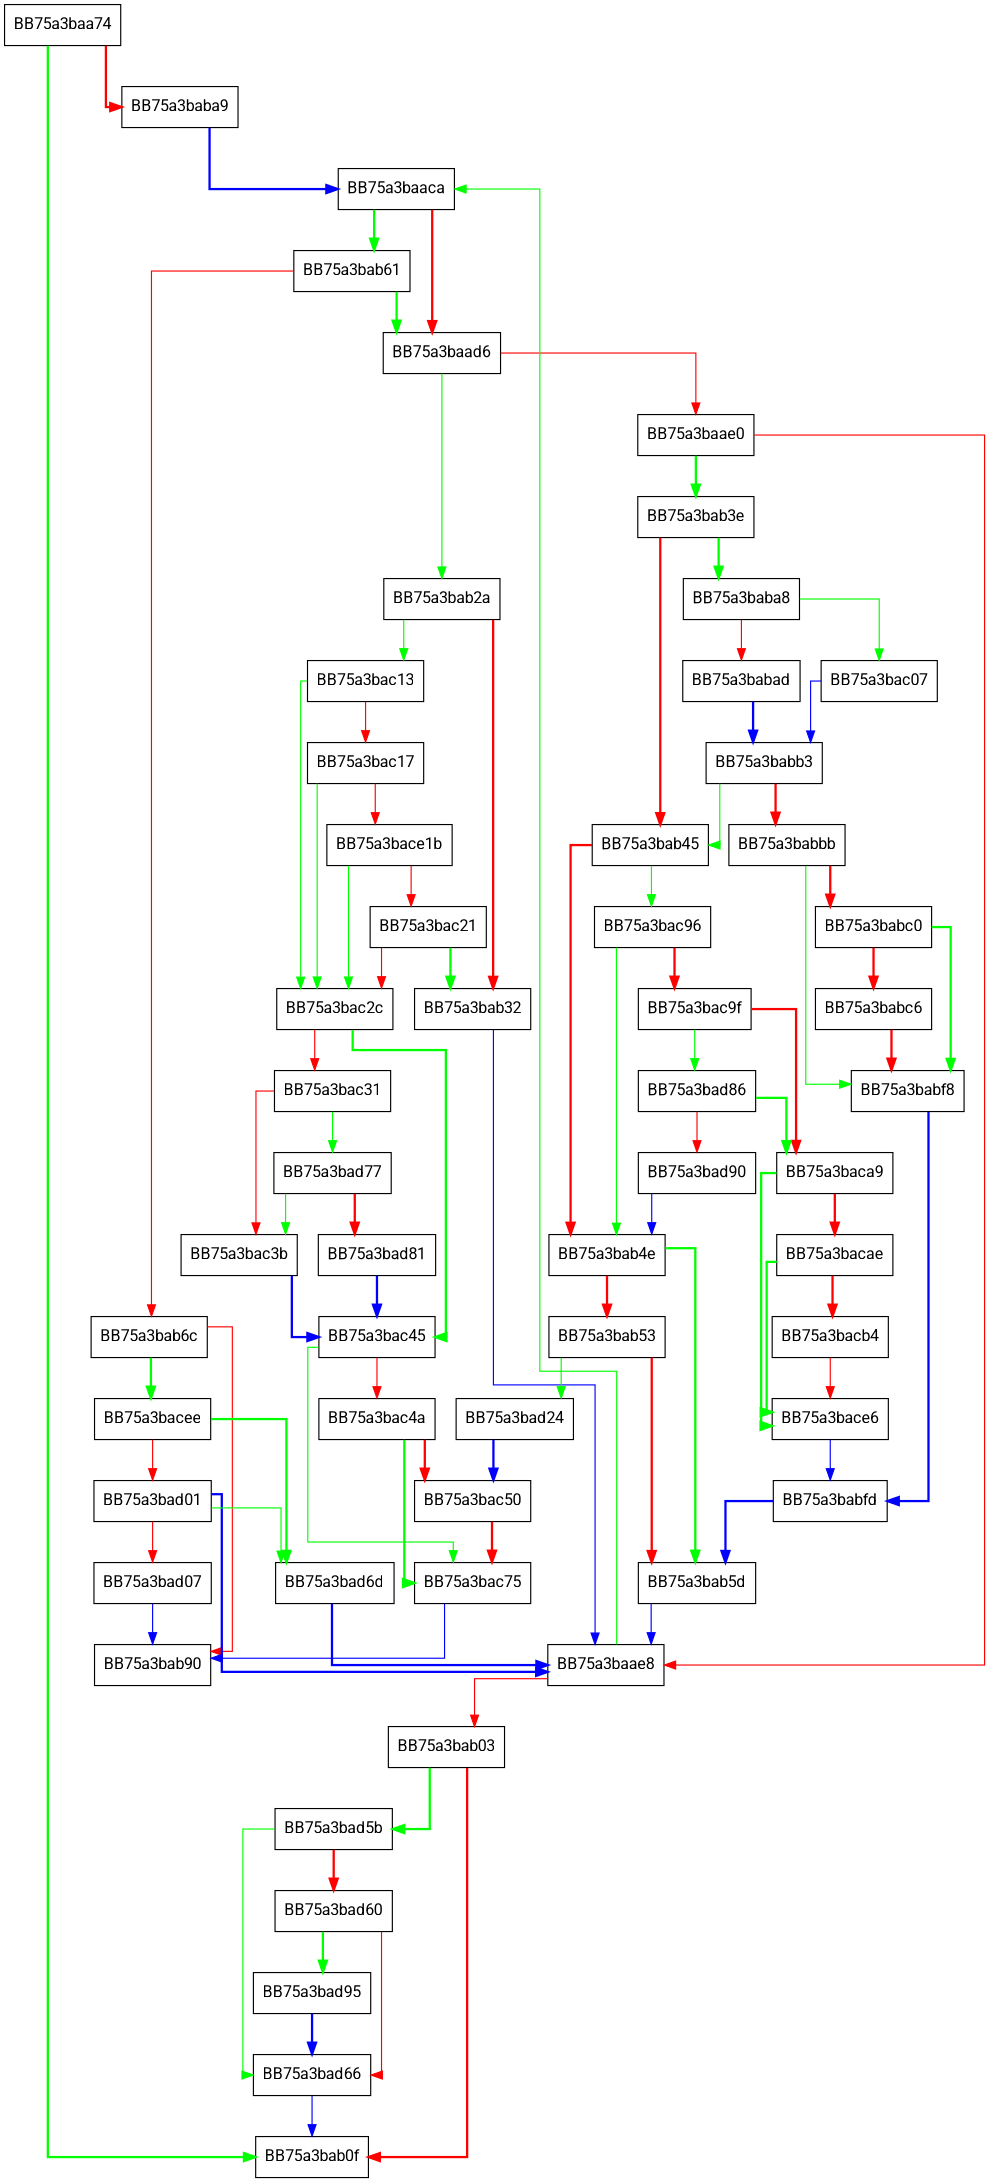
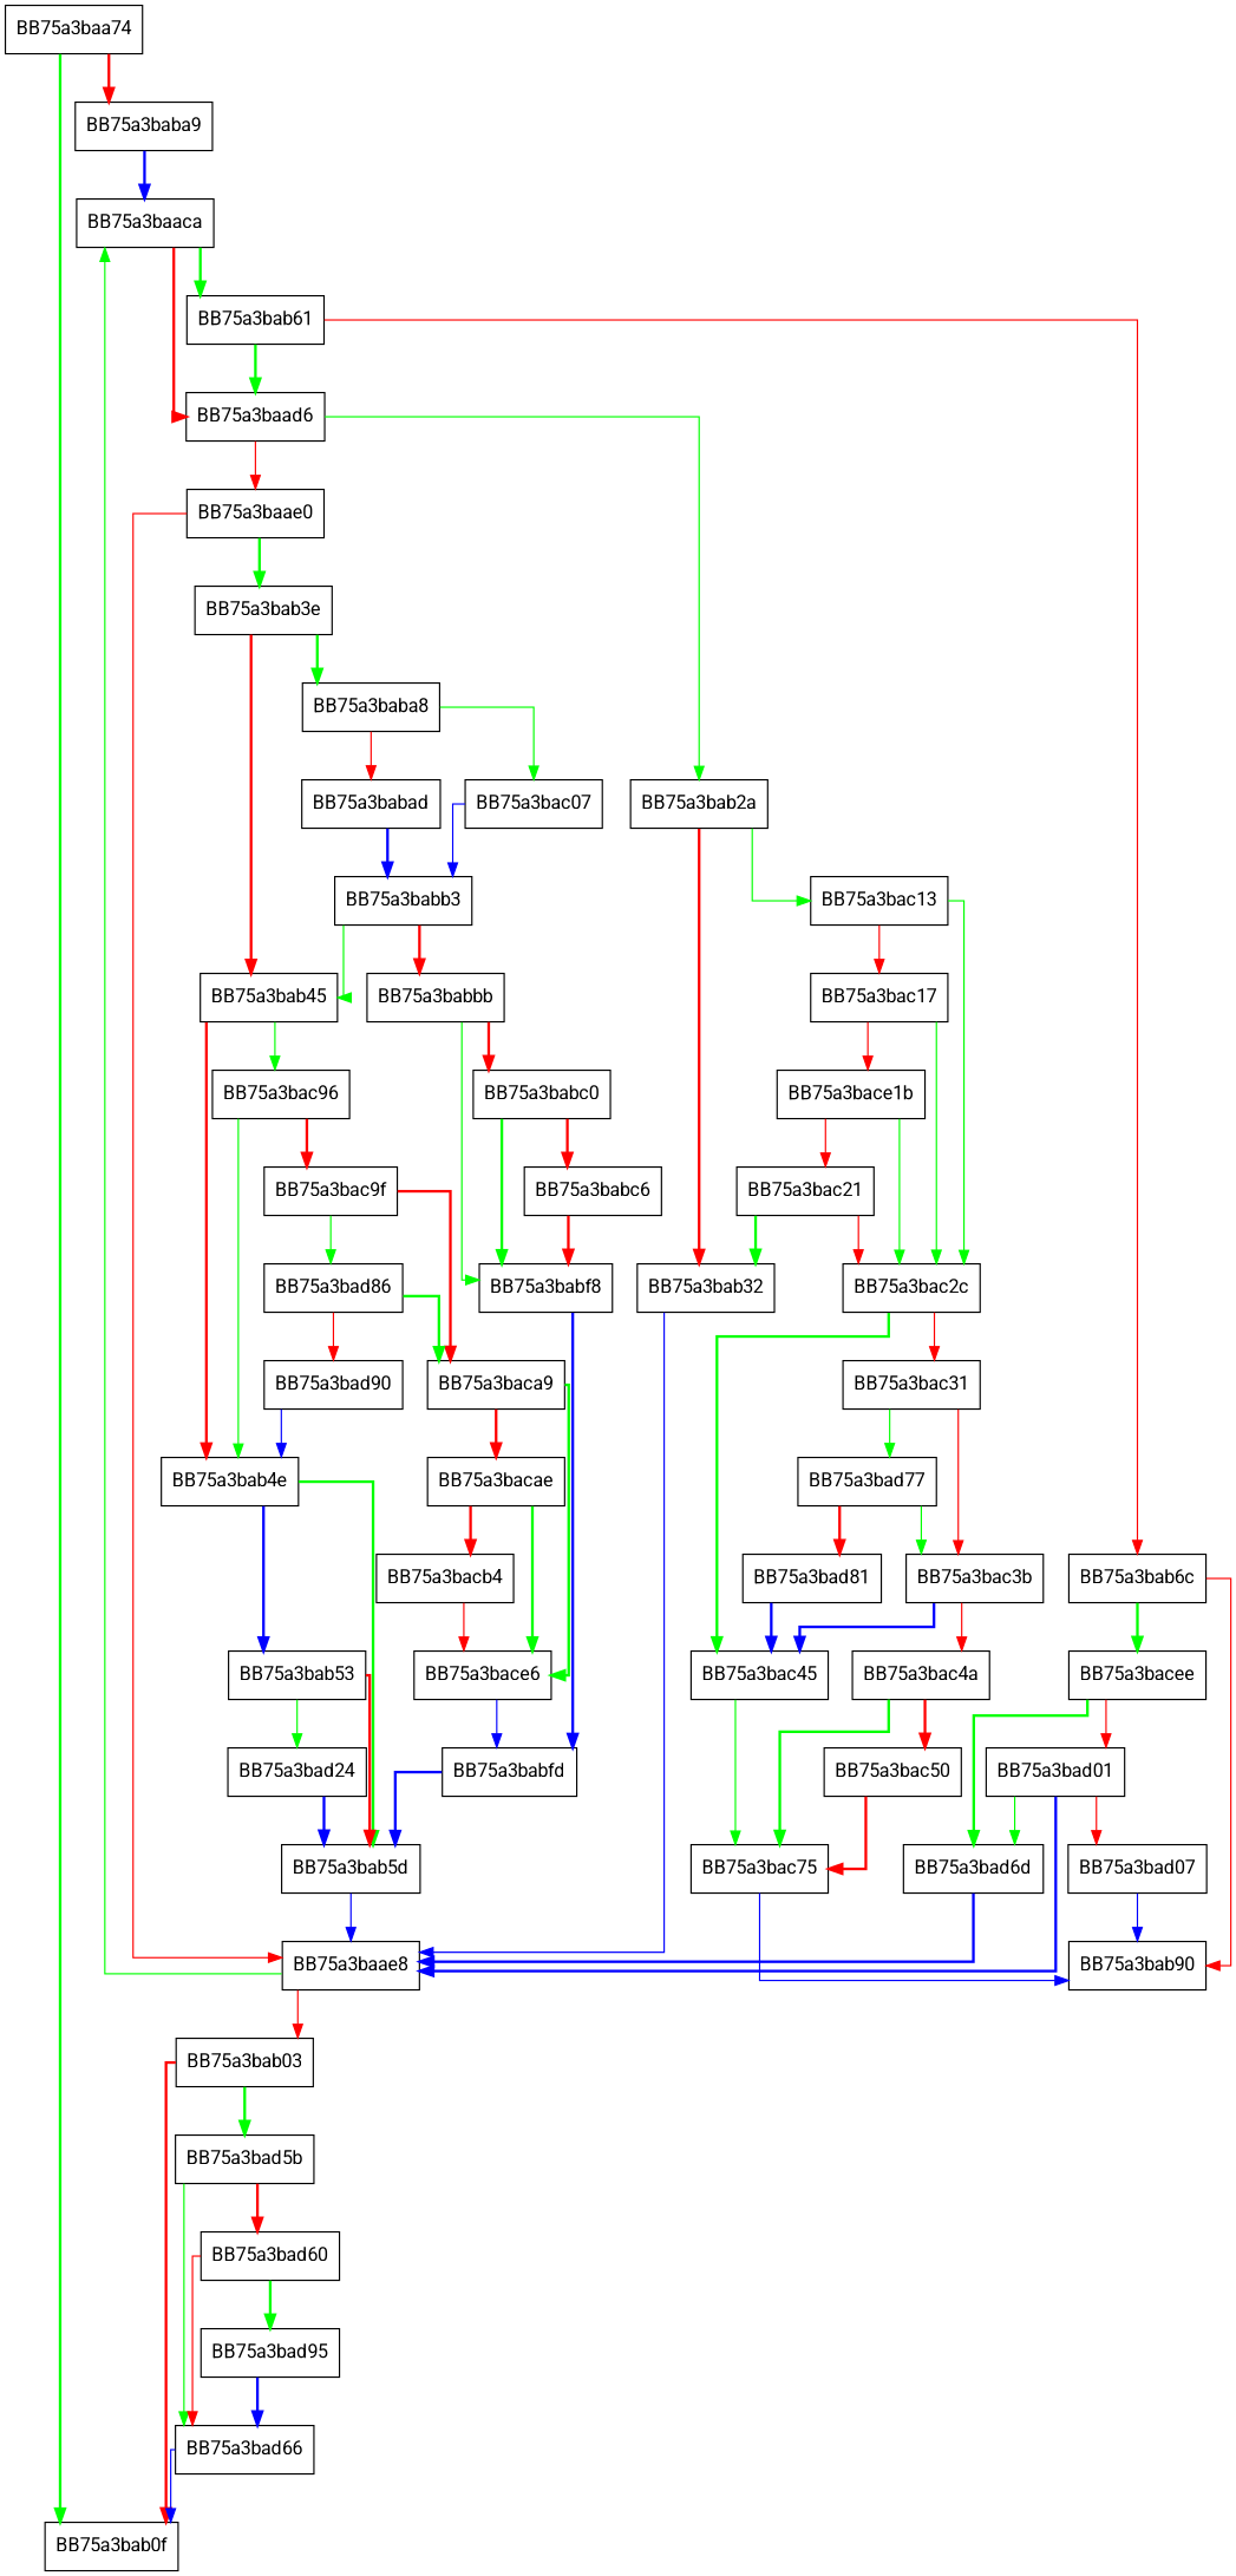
  digraph {
    fontname=Roboto
    splines=ortho
    node [fontname=Roboto shape=box]
    edge [color=red fontname=Roboto style=bold]
    BB75a3baa74
    BB75a3bab0f
    n3 [label=BB75a3baba9]
    BB75a3baaca
    BB75a3bab61
    BB75a3baad6
    BB75a3bab6c
    BB75a3bab2a
    BB75a3baae0
    BB75a3bacee
    BB75a3bab90
    BB75a3bac13
    BB75a3bab32
    BB75a3bab3e
    BB75a3baae8
    BB75a3bac2c
    BB75a3bac17
    BB75a3baba8
    BB75a3bab45
    BB75a3bab03
    BB75a3bac07
    BB75a3babad
    BB75a3bac96
    BB75a3bab4e
    BB75a3bad5b
    BB75a3bad66
    BB75a3bad60
    BB75a3bad95
    BB75a3bac45
    BB75a3bac31
    n31 [label=BB75a3bace1b]
    BB75a3babb3
    BB75a3bac9f
    BB75a3bab5d
    BB75a3bab53
    BB75a3bad86
    BB75a3baca9
    BB75a3bad24
    BB75a3bad6d
    BB75a3bad01
    BB75a3bad07
    BB75a3babbb
    BB75a3babf8
    BB75a3babc0
    BB75a3babfd
    BB75a3babc6
    BB75a3bac75
    BB75a3bac4a
    BB75a3bad77
    BB75a3bac3b
    BB75a3bac21
    BB75a3bac50
    BB75a3bad81
    BB75a3bad90
    BB75a3bace6
    BB75a3bacae
    BB75a3bacb4
    BB75a3baa74 -> BB75a3bab0f [color=green]
    BB75a3baa74 -> n3
    n3 -> BB75a3baaca [color=blue]
    BB75a3baaca -> BB75a3bab61 [color=green]
    BB75a3baaca -> BB75a3baad6
    BB75a3bab61 -> BB75a3baad6 [color=green]
    BB75a3bab61 -> BB75a3bab6c [style=solid]
    BB75a3baad6 -> BB75a3bab2a [color=green style=solid]
    BB75a3baad6 -> BB75a3baae0 [style=solid]
    BB75a3bab6c -> BB75a3bacee [color=green]
    BB75a3bab6c -> BB75a3bab90 [style=solid]
    BB75a3bab2a -> BB75a3bac13 [color=green style=solid]
    BB75a3bab2a -> BB75a3bab32
    BB75a3baae0 -> BB75a3bab3e [color=green]
    BB75a3baae0 -> BB75a3baae8 [style=solid]
    BB75a3bacee -> BB75a3bad6d [color=green]
    BB75a3bacee -> BB75a3bad01 [style=solid]
    BB75a3bac13 -> BB75a3bac2c [color=green style=solid]
    BB75a3bac13 -> BB75a3bac17 [style=solid]
    BB75a3bab32 -> BB75a3baae8 [color=blue style=solid]
    BB75a3bab3e -> BB75a3baba8 [color=green]
    BB75a3bab3e -> BB75a3bab45
    BB75a3baae8 -> BB75a3baaca [color=green style=solid]
    BB75a3baae8 -> BB75a3bab03 [style=solid]
    BB75a3bac2c -> BB75a3bac45 [color=green]
    BB75a3bac2c -> BB75a3bac31 [style=solid]
    BB75a3bac17 -> BB75a3bac2c [color=green style=solid]
    BB75a3bac17 -> n31 [style=solid]
    BB75a3baba8 -> BB75a3bac07 [color=green style=solid]
    BB75a3baba8 -> BB75a3babad [style=solid]
    BB75a3bab45 -> BB75a3bac96 [color=green style=solid]
    BB75a3bab45 -> BB75a3bab4e
    BB75a3bab03 -> BB75a3bab0f
    BB75a3bab03 -> BB75a3bad5b [color=green]
    BB75a3bac07 -> BB75a3babb3 [color=blue style=solid]
    BB75a3babad -> BB75a3babb3 [color=blue]
    BB75a3bac96 -> BB75a3bab4e [color=green style=solid]
    BB75a3bac96 -> BB75a3bac9f
    BB75a3bab4e -> BB75a3bab5d [color=green]
-   BB75a3bab4e -> BB75a3bab53
+   BB75a3bab4e -> BB75a3bab53 [color=blue]
    BB75a3bad5b -> BB75a3bad66 [color=green style=solid]
    BB75a3bad5b -> BB75a3bad60
    BB75a3bad66 -> BB75a3bab0f [color=blue style=solid]
    BB75a3bad60 -> BB75a3bad66 [style=solid]
    BB75a3bad60 -> BB75a3bad95 [color=green]
    BB75a3bad95 -> BB75a3bad66 [color=blue]
    BB75a3bac45 -> BB75a3bac75 [color=green style=solid]
-   BB75a3bac45 -> BB75a3bac4a [style=solid]
+   BB75a3bac3b -> BB75a3bac4a [style=solid]
    BB75a3bac31 -> BB75a3bad77 [color=green style=solid]
    BB75a3bac31 -> BB75a3bac3b [style=solid]
    n31 -> BB75a3bac2c [color=green style=solid]
    n31 -> BB75a3bac21 [style=solid]
    BB75a3babb3 -> BB75a3bab45 [color=green style=solid]
    BB75a3babb3 -> BB75a3babbb
    BB75a3bac9f -> BB75a3bad86 [color=green style=solid]
    BB75a3bac9f -> BB75a3baca9
    BB75a3bab5d -> BB75a3baae8 [color=blue style=solid]
    BB75a3bab53 -> BB75a3bab5d
    BB75a3bab53 -> BB75a3bad24 [color=green style=solid]
    BB75a3bad86 -> BB75a3baca9 [color=green]
    BB75a3bad86 -> BB75a3bad90 [style=solid]
    BB75a3baca9 -> BB75a3bace6 [color=green]
    BB75a3baca9 -> BB75a3bacae
-   BB75a3bad24 -> BB75a3bac50 [color=blue]
+   BB75a3bad24 -> BB75a3bab5d [color=blue]
    BB75a3bad6d -> BB75a3baae8 [color=blue]
    BB75a3bad01 -> BB75a3baae8 [color=blue]
    BB75a3bad01 -> BB75a3bad6d [color=green style=solid]
    BB75a3bad01 -> BB75a3bad07 [style=solid]
    BB75a3bad07 -> BB75a3bab90 [color=blue style=solid]
    BB75a3babbb -> BB75a3babf8 [color=green style=solid]
    BB75a3babbb -> BB75a3babc0
    BB75a3babf8 -> BB75a3babfd [color=blue]
    BB75a3babc0 -> BB75a3babf8 [color=green]
    BB75a3babc0 -> BB75a3babc6
    BB75a3babfd -> BB75a3bab5d [color=blue]
    BB75a3babc6 -> BB75a3babf8
    BB75a3bac75 -> BB75a3bab90 [color=blue style=solid]
    BB75a3bac4a -> BB75a3bac75 [color=green]
    BB75a3bac4a -> BB75a3bac50
    BB75a3bad77 -> BB75a3bac3b [color=green style=solid]
    BB75a3bad77 -> BB75a3bad81
    BB75a3bac3b -> BB75a3bac45 [color=blue]
    BB75a3bac21 -> BB75a3bab32 [color=green]
    BB75a3bac21 -> BB75a3bac2c [style=solid]
    BB75a3bac50 -> BB75a3bac75
    BB75a3bad81 -> BB75a3bac45 [color=blue]
    BB75a3bad90 -> BB75a3bab4e [color=blue style=solid]
    BB75a3bace6 -> BB75a3babfd [color=blue style=solid]
    BB75a3bacae -> BB75a3bace6 [color=green]
    BB75a3bacae -> BB75a3bacb4
    BB75a3bacb4 -> BB75a3bace6 [style=solid]
  }
